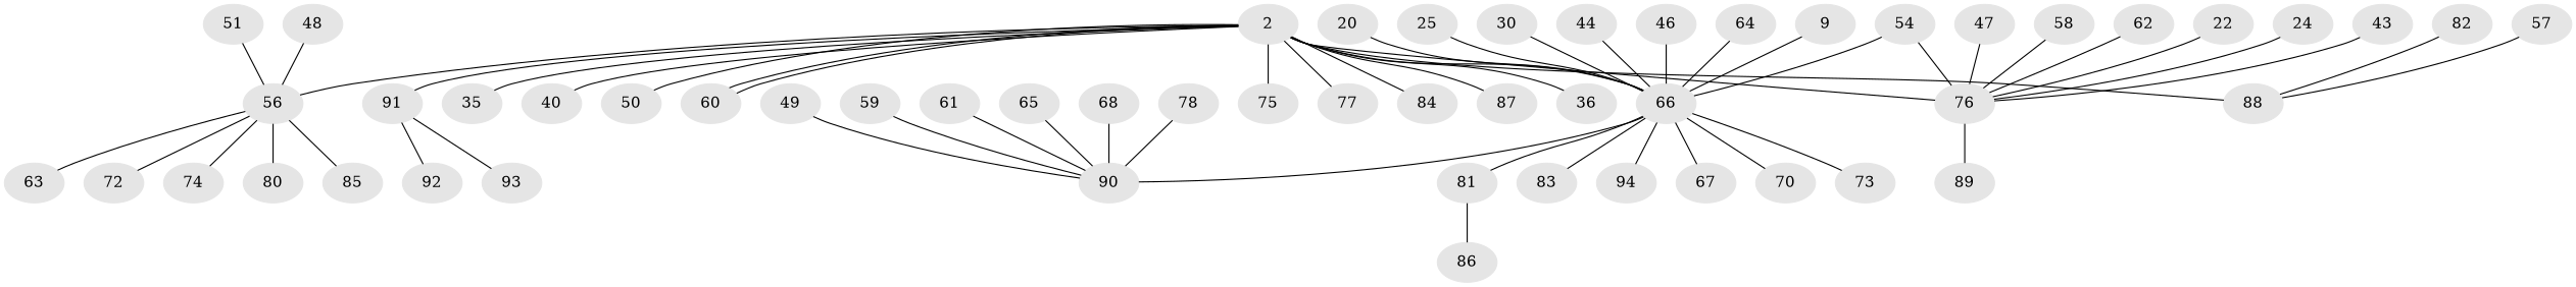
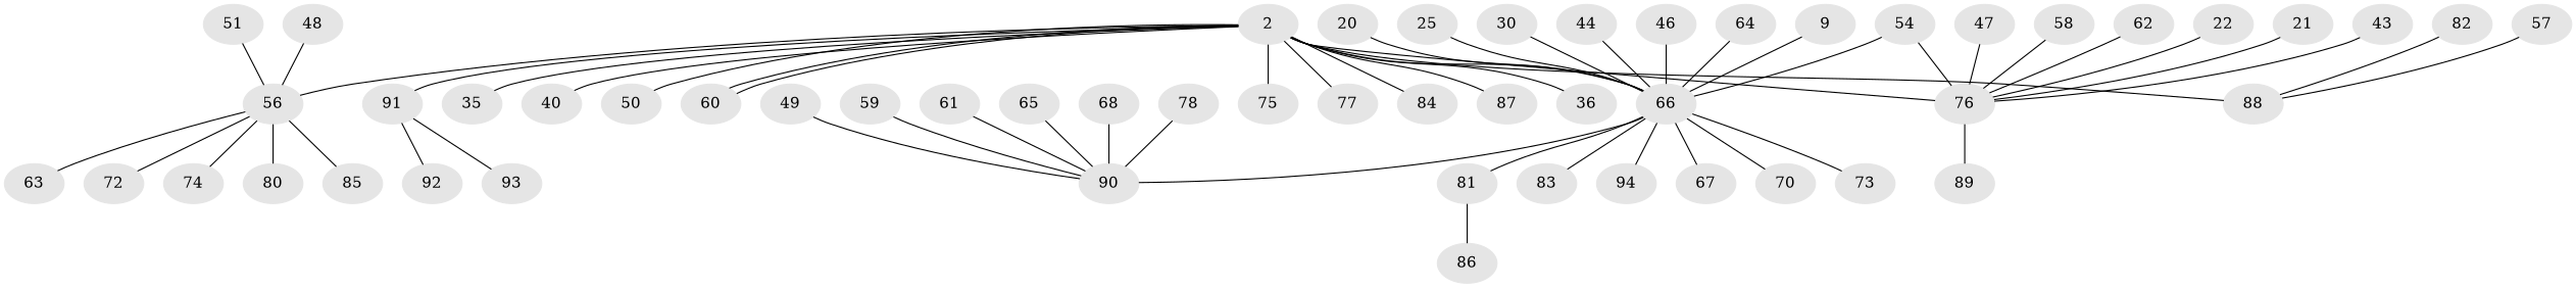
  graph {
    node [color=gray90 style=filled]
    n1 [label=36]
    2
    35
    40
    50
    56 [super="+5+23"]
    60
    66 [super="+17+15+45"]
    75
    76 [super="+14+29"]
    77
    84
    87
    88 [super="+52"]
    91 [super="+55+79"]
    63
    72
    74 [super="+27+28"]
    80
    85
    90 [super="+21+71"]
    67
    70 [super="+69"]
    73
    81
    83
    94
    89 [super="+32"]
    92
    93
    9
    20
    22
-   24
+   24 [label=21]
    25
    30
    43
    44
    46
    47
    48
    49
    51
    54 [super="+31"]
    57
    58
    59
    61
    62
    64
    65
    86
    68
    78
    82
    2 -- n1
    2 -- 35
    2 -- 40
    2 -- 50
    2 -- 56 [weight=2]
    2 -- 60
    2 -- 60
    2 -- 66 [weight=4]
    2 -- 75
    2 -- 76 [weight=5]
    2 -- 77
    2 -- 84
    2 -- 87
    2 -- 88 [weight=2]
    2 -- 91
    56 -- 63
    56 -- 72
    56 -- 74
    56 -- 80
    56 -- 85
    66 -- 90 [weight=3]
    66 -- 67
    66 -- 70
    66 -- 73
    66 -- 81
    66 -- 83
    66 -- 94
    76 -- 89
    91 -- 92
    91 -- 93
    81 -- 86
    9 -- 66
    20 -- 66
    22 -- 76
    24 -- 76
    25 -- 66
    30 -- 66
    43 -- 76
    44 -- 66
    46 -- 66
    47 -- 76
    48 -- 56
    49 -- 90
    51 -- 56
    54 -- 66
    54 -- 76
    57 -- 88
    58 -- 76
    59 -- 90
    61 -- 90
    62 -- 76
    64 -- 66
    65 -- 90
    68 -- 90
    78 -- 90
    82 -- 88
  }
